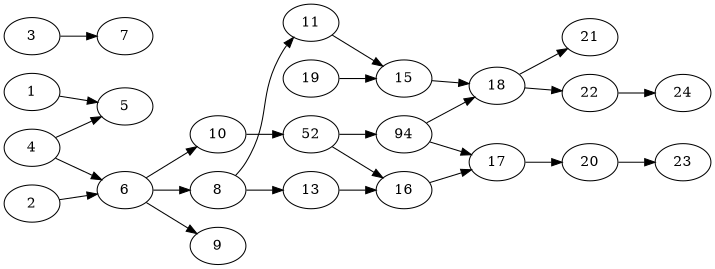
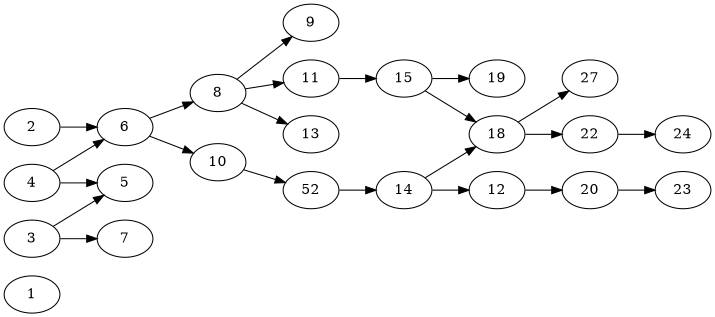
  digraph {
    rankdir=LR
    node [alpha=0.13]
    1 [alpha=0.10 expect_size=11650048]
    2 [alpha=0.16 expect_size=25366528]
    6 [alpha=0.02 expect_size=50440192]
    8 [alpha=0.07 expect_size=32956416]
    9 [alpha=0.08 expect_size=46513152]
    10 [alpha=0.11 expect_size=9069568]
    11 [alpha=0.04 expect_size=32769024]
    13 [alpha=0.11 expect_size=45984768]
    n9 [alpha=0.07 expect_size=9037824 label=52]
    3 [alpha=0.09 expect_size=49759232]
    5 [alpha=0.10 expect_size=6553600]
    7 [expect_size=23348224]
    4 [expect_size=22178816]
    15 [expect_size=52153344]
-   16 [alpha=0.07 expect_size=28407808]
-   14 [alpha=0.18 expect_size=21102592 label=94]
+   14 [alpha=0.18 expect_size=21102592]
    18 [alpha=0.12 expect_size=17167360]
    19 [expect_size=34513920]
-   17 [alpha=0.12 expect_size=33726464]
-   21 [alpha=0.16 expect_size=32611328]
+   17 [alpha=0.12 expect_size=33726464 label=12]
+   21 [alpha=0.16 expect_size=32611328 label=27]
    22 [alpha=0.18 expect_size=42383360]
    20 [alpha=0.03 expect_size=7375872]
    23 [alpha=0.19 expect_size=11451392]
    24 [alpha=0.06 expect_size=37362688]
    2 -> 6
    6 -> 8
-   6 -> 9
+   8 -> 9
    6 -> 10
    8 -> 11
    8 -> 13
    10 -> n9
    11 -> 15
-   13 -> 16
-   n9 -> 16
    n9 -> 14
-   1 -> 5
+   3 -> 5
    3 -> 7
    4 -> 6
    4 -> 5
    15 -> 18
-   19 -> 15
-   16 -> 17
+   15 -> 19
    14 -> 18
    14 -> 17
    18 -> 21
    18 -> 22
    17 -> 20
    22 -> 24
    20 -> 23
  }
